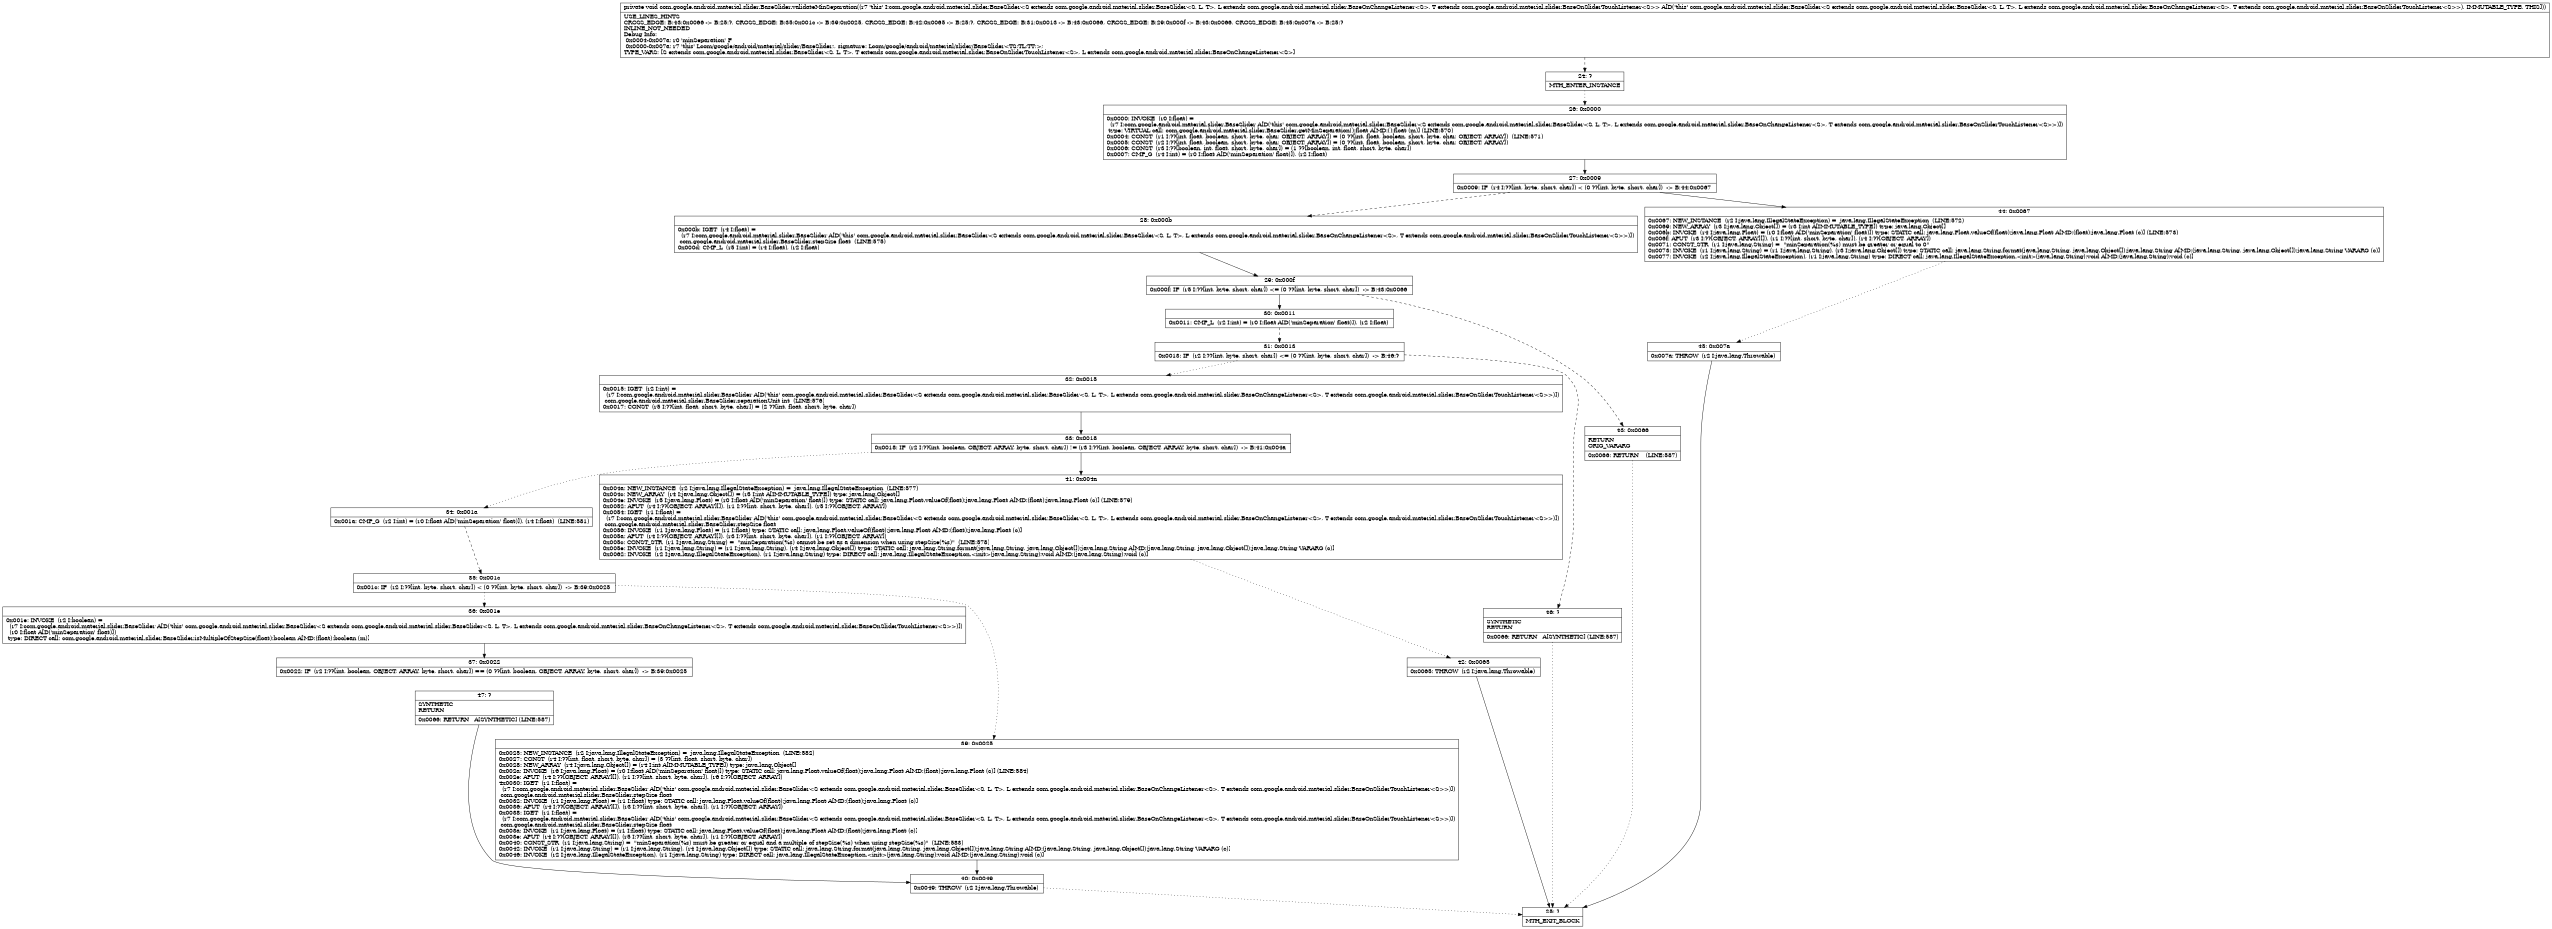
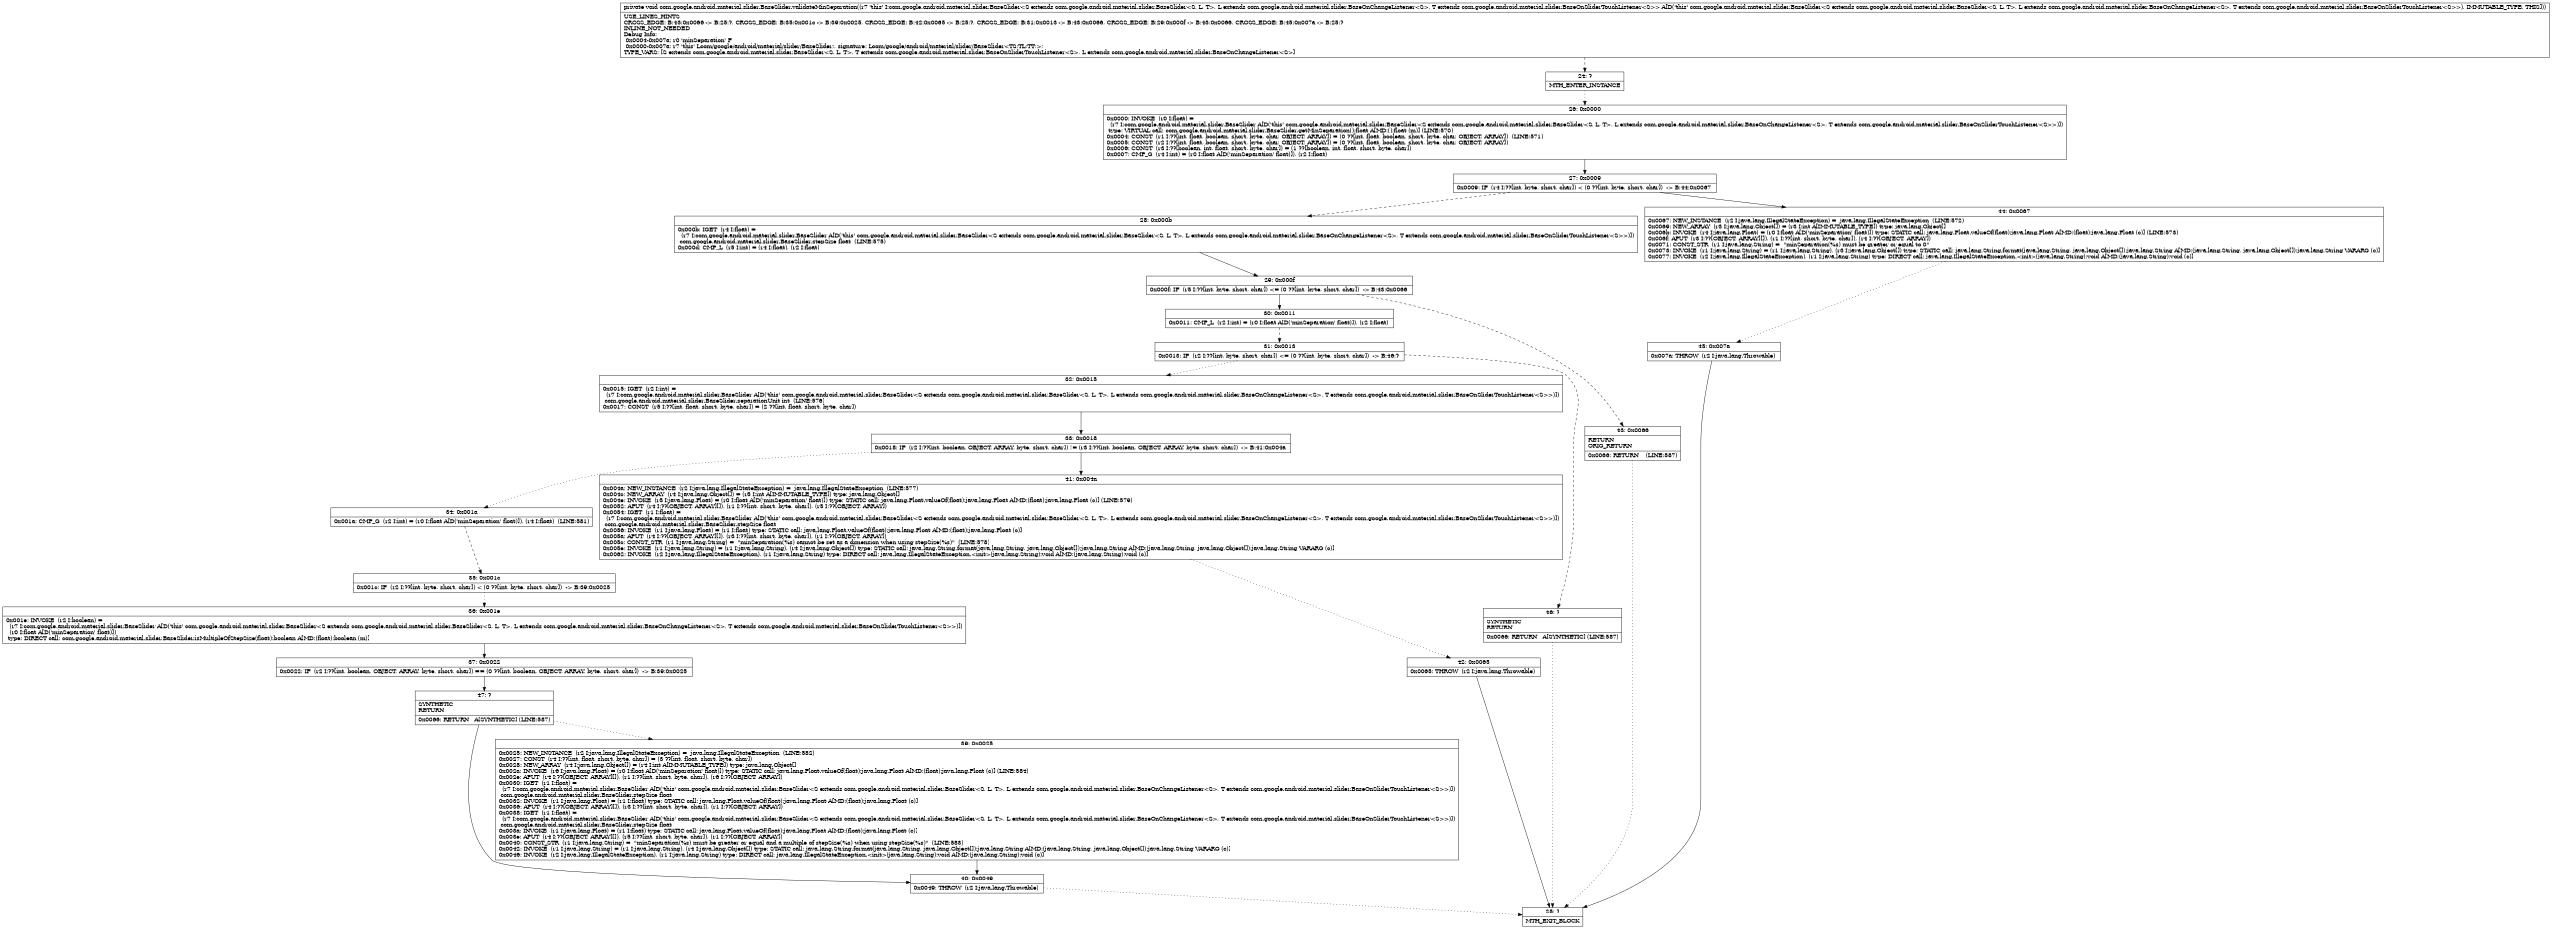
  digraph {
    node [shape=record]
    edge [style=solid]
    n1 [label="{24\:\ ?|MTH_ENTER_INSTANCE\l}"]
    n2 [label="{26\:\ 0x0000|0x0000: INVOKE  (r0 I:float) = \l  (r7 I:com.google.android.material.slider.BaseSlider A[D('this' com.google.android.material.slider.BaseSlider\<S extends com.google.android.material.slider.BaseSlider\<S, L, T\>, L extends com.google.android.material.slider.BaseOnChangeListener\<S\>, T extends com.google.android.material.slider.BaseOnSliderTouchListener\<S\>\>)])\l type: VIRTUAL call: com.google.android.material.slider.BaseSlider.getMinSeparation():float A[MD:():float (m)] (LINE:570)\l0x0004: CONST  (r1 I:??[int, float, boolean, short, byte, char, OBJECT, ARRAY]) = (0 ??[int, float, boolean, short, byte, char, OBJECT, ARRAY])  (LINE:571)\l0x0005: CONST  (r2 I:??[int, float, boolean, short, byte, char, OBJECT, ARRAY]) = (0 ??[int, float, boolean, short, byte, char, OBJECT, ARRAY]) \l0x0006: CONST  (r3 I:??[boolean, int, float, short, byte, char]) = (1 ??[boolean, int, float, short, byte, char]) \l0x0007: CMP_G  (r4 I:int) = (r0 I:float A[D('minSeparation' float)]), (r2 I:float) \l}"]
    n3 [label="{27\:\ 0x0009|0x0009: IF  (r4 I:??[int, byte, short, char]) \< (0 ??[int, byte, short, char])  \-\> B:44:0x0067 \l}"]
    n4 [label="{28\:\ 0x000b|0x000b: IGET  (r4 I:float) = \l  (r7 I:com.google.android.material.slider.BaseSlider A[D('this' com.google.android.material.slider.BaseSlider\<S extends com.google.android.material.slider.BaseSlider\<S, L, T\>, L extends com.google.android.material.slider.BaseOnChangeListener\<S\>, T extends com.google.android.material.slider.BaseOnSliderTouchListener\<S\>\>)])\l com.google.android.material.slider.BaseSlider.stepSize float  (LINE:575)\l0x000d: CMP_L  (r5 I:int) = (r4 I:float), (r2 I:float) \l}"]
    n5 [label="{44\:\ 0x0067|0x0067: NEW_INSTANCE  (r2 I:java.lang.IllegalStateException) =  java.lang.IllegalStateException  (LINE:572)\l0x0069: NEW_ARRAY  (r3 I:java.lang.Object[]) = (r3 I:int A[IMMUTABLE_TYPE]) type: java.lang.Object[] \l0x006b: INVOKE  (r4 I:java.lang.Float) = (r0 I:float A[D('minSeparation' float)]) type: STATIC call: java.lang.Float.valueOf(float):java.lang.Float A[MD:(float):java.lang.Float (c)] (LINE:573)\l0x006f: APUT  (r3 I:??[OBJECT, ARRAY][]), (r1 I:??[int, short, byte, char]), (r4 I:??[OBJECT, ARRAY]) \l0x0071: CONST_STR  (r1 I:java.lang.String) =  \"minSeparation(%s) must be greater or equal to 0\" \l0x0073: INVOKE  (r1 I:java.lang.String) = (r1 I:java.lang.String), (r3 I:java.lang.Object[]) type: STATIC call: java.lang.String.format(java.lang.String, java.lang.Object[]):java.lang.String A[MD:(java.lang.String, java.lang.Object[]):java.lang.String VARARG (c)]\l0x0077: INVOKE  (r2 I:java.lang.IllegalStateException), (r1 I:java.lang.String) type: DIRECT call: java.lang.IllegalStateException.\<init\>(java.lang.String):void A[MD:(java.lang.String):void (c)]\l}"]
    n6 [label="{29\:\ 0x000f|0x000f: IF  (r5 I:??[int, byte, short, char]) \<= (0 ??[int, byte, short, char])  \-\> B:43:0x0066 \l}"]
    n7 [label="{45\:\ 0x007a|0x007a: THROW  (r2 I:java.lang.Throwable) \l}"]
    n8 [label="{30\:\ 0x0011|0x0011: CMP_L  (r2 I:int) = (r0 I:float A[D('minSeparation' float)]), (r2 I:float) \l}"]
-   n9 [label="{43\:\ 0x0066|RETURN\lORIG_VARARG\l|0x0066: RETURN    (LINE:587)\l}"]
+   n9 [label="{43\:\ 0x0066|RETURN\lORIG_RETURN\l|0x0066: RETURN    (LINE:587)\l}"]
    n10 [label="{31\:\ 0x0013|0x0013: IF  (r2 I:??[int, byte, short, char]) \<= (0 ??[int, byte, short, char])  \-\> B:46:? \l}"]
    n11 [label="{25\:\ ?|MTH_EXIT_BLOCK\l}"]
    n12 [label="{32\:\ 0x0015|0x0015: IGET  (r2 I:int) = \l  (r7 I:com.google.android.material.slider.BaseSlider A[D('this' com.google.android.material.slider.BaseSlider\<S extends com.google.android.material.slider.BaseSlider\<S, L, T\>, L extends com.google.android.material.slider.BaseOnChangeListener\<S\>, T extends com.google.android.material.slider.BaseOnSliderTouchListener\<S\>\>)])\l com.google.android.material.slider.BaseSlider.separationUnit int  (LINE:576)\l0x0017: CONST  (r5 I:??[int, float, short, byte, char]) = (2 ??[int, float, short, byte, char]) \l}"]
    n13 [label="{46\:\ ?|SYNTHETIC\lRETURN\l|0x0066: RETURN   A[SYNTHETIC] (LINE:587)\l}"]
    n14 [label="{33\:\ 0x0018|0x0018: IF  (r2 I:??[int, boolean, OBJECT, ARRAY, byte, short, char]) != (r3 I:??[int, boolean, OBJECT, ARRAY, byte, short, char])  \-\> B:41:0x004a \l}"]
    n15 [label="{34\:\ 0x001a|0x001a: CMP_G  (r2 I:int) = (r0 I:float A[D('minSeparation' float)]), (r4 I:float)  (LINE:581)\l}"]
    n16 [label="{41\:\ 0x004a|0x004a: NEW_INSTANCE  (r2 I:java.lang.IllegalStateException) =  java.lang.IllegalStateException  (LINE:577)\l0x004c: NEW_ARRAY  (r4 I:java.lang.Object[]) = (r5 I:int A[IMMUTABLE_TYPE]) type: java.lang.Object[] \l0x004e: INVOKE  (r5 I:java.lang.Float) = (r0 I:float A[D('minSeparation' float)]) type: STATIC call: java.lang.Float.valueOf(float):java.lang.Float A[MD:(float):java.lang.Float (c)] (LINE:579)\l0x0052: APUT  (r4 I:??[OBJECT, ARRAY][]), (r1 I:??[int, short, byte, char]), (r5 I:??[OBJECT, ARRAY]) \l0x0054: IGET  (r1 I:float) = \l  (r7 I:com.google.android.material.slider.BaseSlider A[D('this' com.google.android.material.slider.BaseSlider\<S extends com.google.android.material.slider.BaseSlider\<S, L, T\>, L extends com.google.android.material.slider.BaseOnChangeListener\<S\>, T extends com.google.android.material.slider.BaseOnSliderTouchListener\<S\>\>)])\l com.google.android.material.slider.BaseSlider.stepSize float \l0x0056: INVOKE  (r1 I:java.lang.Float) = (r1 I:float) type: STATIC call: java.lang.Float.valueOf(float):java.lang.Float A[MD:(float):java.lang.Float (c)]\l0x005a: APUT  (r4 I:??[OBJECT, ARRAY][]), (r3 I:??[int, short, byte, char]), (r1 I:??[OBJECT, ARRAY]) \l0x005c: CONST_STR  (r1 I:java.lang.String) =  \"minSeparation(%s) cannot be set as a dimension when using stepSize(%s)\"  (LINE:578)\l0x005e: INVOKE  (r1 I:java.lang.String) = (r1 I:java.lang.String), (r4 I:java.lang.Object[]) type: STATIC call: java.lang.String.format(java.lang.String, java.lang.Object[]):java.lang.String A[MD:(java.lang.String, java.lang.Object[]):java.lang.String VARARG (c)]\l0x0062: INVOKE  (r2 I:java.lang.IllegalStateException), (r1 I:java.lang.String) type: DIRECT call: java.lang.IllegalStateException.\<init\>(java.lang.String):void A[MD:(java.lang.String):void (c)]\l}"]
    n17 [label="{35\:\ 0x001c|0x001c: IF  (r2 I:??[int, byte, short, char]) \< (0 ??[int, byte, short, char])  \-\> B:39:0x0025 \l}"]
    n18 [label="{42\:\ 0x0065|0x0065: THROW  (r2 I:java.lang.Throwable) \l}"]
    n19 [label="{36\:\ 0x001e|0x001e: INVOKE  (r2 I:boolean) = \l  (r7 I:com.google.android.material.slider.BaseSlider A[D('this' com.google.android.material.slider.BaseSlider\<S extends com.google.android.material.slider.BaseSlider\<S, L, T\>, L extends com.google.android.material.slider.BaseOnChangeListener\<S\>, T extends com.google.android.material.slider.BaseOnSliderTouchListener\<S\>\>)])\l  (r0 I:float A[D('minSeparation' float)])\l type: DIRECT call: com.google.android.material.slider.BaseSlider.isMultipleOfStepSize(float):boolean A[MD:(float):boolean (m)]\l}"]
-   n20 [label="{39\:\ 0x0025|0x0025: NEW_INSTANCE  (r2 I:java.lang.IllegalStateException) =  java.lang.IllegalStateException  (LINE:582)\l0x0027: CONST  (r4 I:??[int, float, short, byte, char]) = (3 ??[int, float, short, byte, char]) \l0x0028: NEW_ARRAY  (r4 I:java.lang.Object[]) = (r4 I:int A[IMMUTABLE_TYPE]) type: java.lang.Object[] \l0x002a: INVOKE  (r6 I:java.lang.Float) = (r0 I:float A[D('minSeparation' float)]) type: STATIC call: java.lang.Float.valueOf(float):java.lang.Float A[MD:(float):java.lang.Float (c)] (LINE:584)\l0x002e: APUT  (r4 I:??[OBJECT, ARRAY][]), (r1 I:??[int, short, byte, char]), (r6 I:??[OBJECT, ARRAY]) \l4x0030: IGET  (r1 I:float) = \l  (r7 I:com.google.android.material.slider.BaseSlider A[D('this' com.google.android.material.slider.BaseSlider\<S extends com.google.android.material.slider.BaseSlider\<S, L, T\>, L extends com.google.android.material.slider.BaseOnChangeListener\<S\>, T extends com.google.android.material.slider.BaseOnSliderTouchListener\<S\>\>)])\l com.google.android.material.slider.BaseSlider.stepSize float \l0x0032: INVOKE  (r1 I:java.lang.Float) = (r1 I:float) type: STATIC call: java.lang.Float.valueOf(float):java.lang.Float A[MD:(float):java.lang.Float (c)]\l0x0036: APUT  (r4 I:??[OBJECT, ARRAY][]), (r3 I:??[int, short, byte, char]), (r1 I:??[OBJECT, ARRAY]) \l0x0038: IGET  (r1 I:float) = \l  (r7 I:com.google.android.material.slider.BaseSlider A[D('this' com.google.android.material.slider.BaseSlider\<S extends com.google.android.material.slider.BaseSlider\<S, L, T\>, L extends com.google.android.material.slider.BaseOnChangeListener\<S\>, T extends com.google.android.material.slider.BaseOnSliderTouchListener\<S\>\>)])\l com.google.android.material.slider.BaseSlider.stepSize float \l0x003a: INVOKE  (r1 I:java.lang.Float) = (r1 I:float) type: STATIC call: java.lang.Float.valueOf(float):java.lang.Float A[MD:(float):java.lang.Float (c)]\l0x003e: APUT  (r4 I:??[OBJECT, ARRAY][]), (r5 I:??[int, short, byte, char]), (r1 I:??[OBJECT, ARRAY]) \l0x0040: CONST_STR  (r1 I:java.lang.String) =  \"minSeparation(%s) must be greater or equal and a multiple of stepSize(%s) when using stepSize(%s)\"  (LINE:583)\l0x0042: INVOKE  (r1 I:java.lang.String) = (r1 I:java.lang.String), (r4 I:java.lang.Object[]) type: STATIC call: java.lang.String.format(java.lang.String, java.lang.Object[]):java.lang.String A[MD:(java.lang.String, java.lang.Object[]):java.lang.String VARARG (c)]\l0x0046: INVOKE  (r2 I:java.lang.IllegalStateException), (r1 I:java.lang.String) type: DIRECT call: java.lang.IllegalStateException.\<init\>(java.lang.String):void A[MD:(java.lang.String):void (c)]\l}"]
+   n20 [label="{39\:\ 0x0025|0x0025: NEW_INSTANCE  (r2 I:java.lang.IllegalStateException) =  java.lang.IllegalStateException  (LINE:582)\l0x0027: CONST  (r4 I:??[int, float, short, byte, char]) = (3 ??[int, float, short, byte, char]) \l0x0028: NEW_ARRAY  (r4 I:java.lang.Object[]) = (r4 I:int A[IMMUTABLE_TYPE]) type: java.lang.Object[] \l0x002a: INVOKE  (r6 I:java.lang.Float) = (r0 I:float A[D('minSeparation' float)]) type: STATIC call: java.lang.Float.valueOf(float):java.lang.Float A[MD:(float):java.lang.Float (c)] (LINE:584)\l0x002e: APUT  (r4 I:??[OBJECT, ARRAY][]), (r1 I:??[int, short, byte, char]), (r6 I:??[OBJECT, ARRAY]) \l0x0030: IGET  (r1 I:float) = \l  (r7 I:com.google.android.material.slider.BaseSlider A[D('this' com.google.android.material.slider.BaseSlider\<S extends com.google.android.material.slider.BaseSlider\<S, L, T\>, L extends com.google.android.material.slider.BaseOnChangeListener\<S\>, T extends com.google.android.material.slider.BaseOnSliderTouchListener\<S\>\>)])\l com.google.android.material.slider.BaseSlider.stepSize float \l0x0032: INVOKE  (r1 I:java.lang.Float) = (r1 I:float) type: STATIC call: java.lang.Float.valueOf(float):java.lang.Float A[MD:(float):java.lang.Float (c)]\l0x0036: APUT  (r4 I:??[OBJECT, ARRAY][]), (r3 I:??[int, short, byte, char]), (r1 I:??[OBJECT, ARRAY]) \l0x0038: IGET  (r1 I:float) = \l  (r7 I:com.google.android.material.slider.BaseSlider A[D('this' com.google.android.material.slider.BaseSlider\<S extends com.google.android.material.slider.BaseSlider\<S, L, T\>, L extends com.google.android.material.slider.BaseOnChangeListener\<S\>, T extends com.google.android.material.slider.BaseOnSliderTouchListener\<S\>\>)])\l com.google.android.material.slider.BaseSlider.stepSize float \l0x003a: INVOKE  (r1 I:java.lang.Float) = (r1 I:float) type: STATIC call: java.lang.Float.valueOf(float):java.lang.Float A[MD:(float):java.lang.Float (c)]\l0x003e: APUT  (r4 I:??[OBJECT, ARRAY][]), (r5 I:??[int, short, byte, char]), (r1 I:??[OBJECT, ARRAY]) \l0x0040: CONST_STR  (r1 I:java.lang.String) =  \"minSeparation(%s) must be greater or equal and a multiple of stepSize(%s) when using stepSize(%s)\"  (LINE:583)\l0x0042: INVOKE  (r1 I:java.lang.String) = (r1 I:java.lang.String), (r4 I:java.lang.Object[]) type: STATIC call: java.lang.String.format(java.lang.String, java.lang.Object[]):java.lang.String A[MD:(java.lang.String, java.lang.Object[]):java.lang.String VARARG (c)]\l0x0046: INVOKE  (r2 I:java.lang.IllegalStateException), (r1 I:java.lang.String) type: DIRECT call: java.lang.IllegalStateException.\<init\>(java.lang.String):void A[MD:(java.lang.String):void (c)]\l}"]
    n21 [label="{37\:\ 0x0022|0x0022: IF  (r2 I:??[int, boolean, OBJECT, ARRAY, byte, short, char]) == (0 ??[int, boolean, OBJECT, ARRAY, byte, short, char])  \-\> B:39:0x0025 \l}"]
    n22 [label="{40\:\ 0x0049|0x0049: THROW  (r2 I:java.lang.Throwable) \l}"]
    n23 [label="{47\:\ ?|SYNTHETIC\lRETURN\l|0x0066: RETURN   A[SYNTHETIC] (LINE:587)\l}"]
    n24 [label="{private void com.google.android.material.slider.BaseSlider.validateMinSeparation((r7 'this' I:com.google.android.material.slider.BaseSlider\<S extends com.google.android.material.slider.BaseSlider\<S, L, T\>, L extends com.google.android.material.slider.BaseOnChangeListener\<S\>, T extends com.google.android.material.slider.BaseOnSliderTouchListener\<S\>\> A[D('this' com.google.android.material.slider.BaseSlider\<S extends com.google.android.material.slider.BaseSlider\<S, L, T\>, L extends com.google.android.material.slider.BaseOnChangeListener\<S\>, T extends com.google.android.material.slider.BaseOnSliderTouchListener\<S\>\>), IMMUTABLE_TYPE, THIS]))  | USE_LINES_HINTS\lCROSS_EDGE: B:43:0x0066 \-\> B:25:?, CROSS_EDGE: B:35:0x001c \-\> B:39:0x0025, CROSS_EDGE: B:42:0x0065 \-\> B:25:?, CROSS_EDGE: B:31:0x0013 \-\> B:43:0x0066, CROSS_EDGE: B:29:0x000f \-\> B:43:0x0066, CROSS_EDGE: B:45:0x007a \-\> B:25:?\lINLINE_NOT_NEEDED\lDebug Info:\l  0x0004\-0x007a: r0 'minSeparation' F\l  0x0000\-0x007a: r7 'this' Lcom\/google\/android\/material\/slider\/BaseSlider;, signature: Lcom\/google\/android\/material\/slider\/BaseSlider\<TS;TL;TT;\>;\lTYPE_VARS: [S extends com.google.android.material.slider.BaseSlider\<S, L, T\>, T extends com.google.android.material.slider.BaseOnSliderTouchListener\<S\>, L extends com.google.android.material.slider.BaseOnChangeListener\<S\>]\l}"]
    n1 -> n2 [style=dotted]
    n2 -> n3
    n3 -> n4 [style=dashed]
    n3 -> n5
    n4 -> n6
    n5 -> n7 [style=dotted]
    n6 -> n8
    n6 -> n9 [style=dashed]
    n7 -> n11
    n8 -> n10 [style=dashed]
    n9 -> n11 [style=dotted]
    n10 -> n12 [style=dotted]
    n10 -> n13 [style=dashed]
    n12 -> n14
    n13 -> n11 [style=dotted]
    n14 -> n15 [style=dotted]
    n14 -> n16
    n15 -> n17 [style=dashed]
    n16 -> n18 [style=dotted]
    n17 -> n19 [style=dotted]
-   n17 -> n20 [style=dotted]
+   n23 -> n20 [style=dotted]
    n18 -> n11
    n19 -> n21
    n20 -> n22
+   n21 -> n23
    n22 -> n11 [style=dotted]
    n23 -> n22
    n24 -> n1 [style=dashed]
  }
